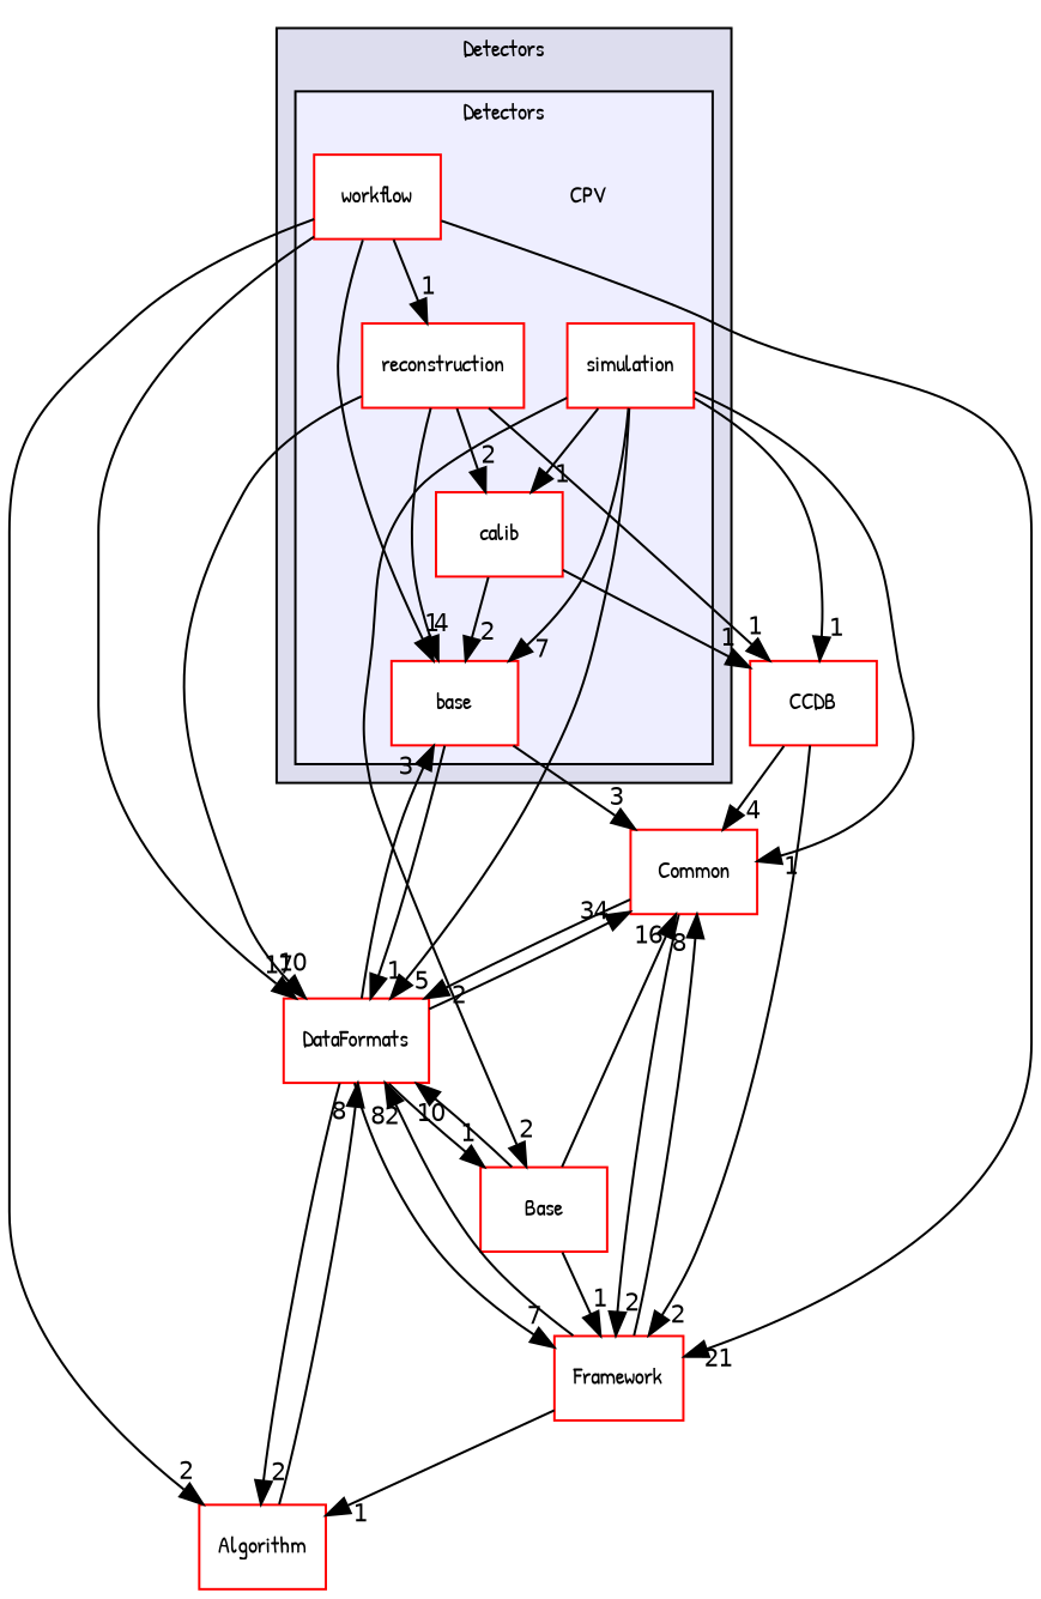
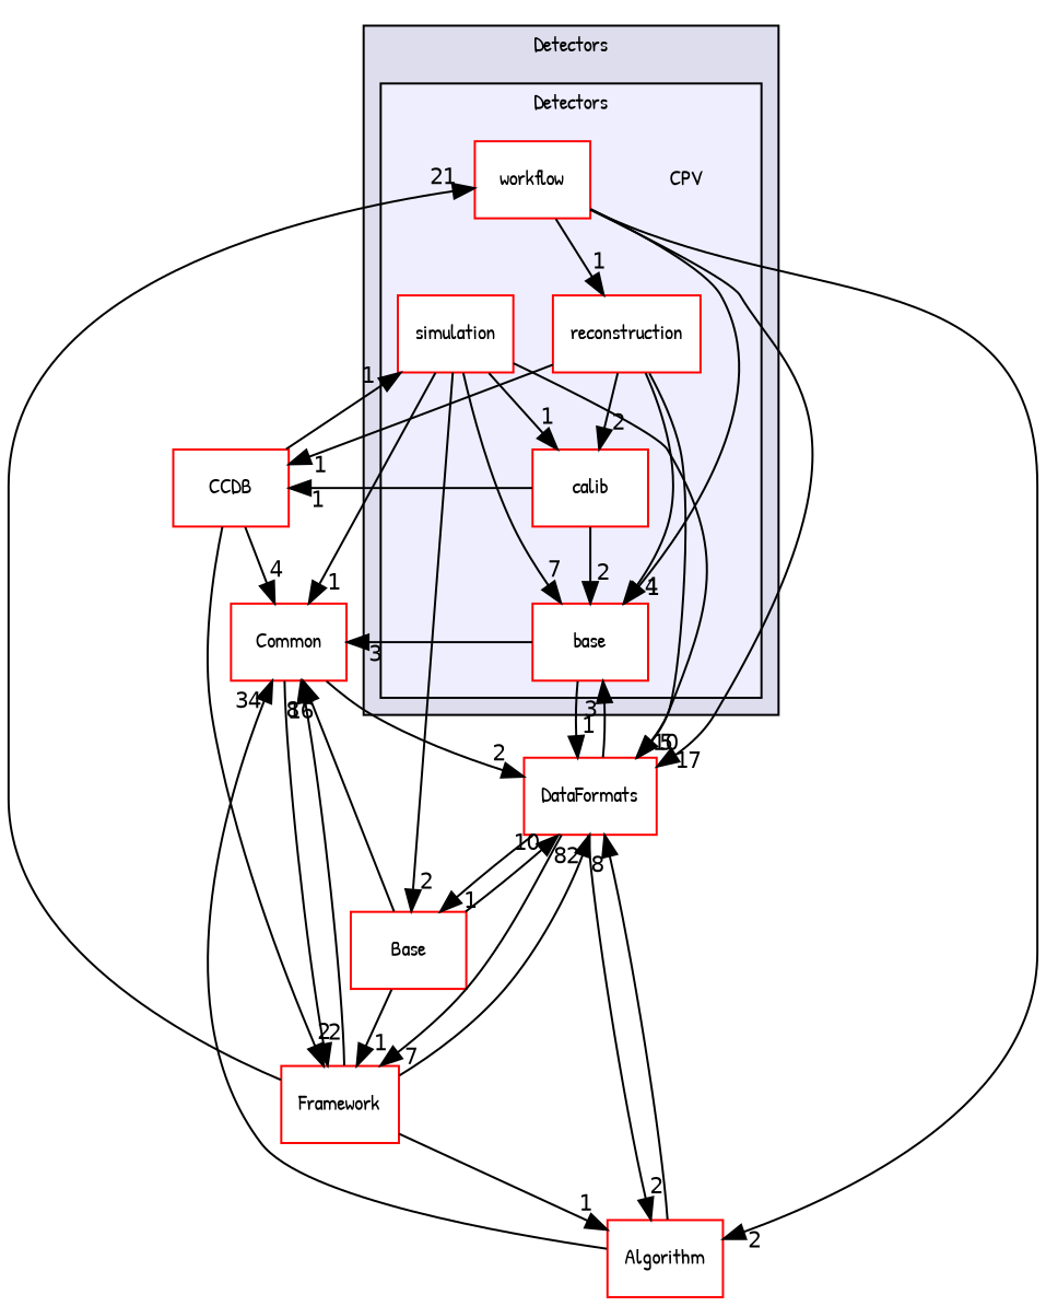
  digraph {
    compound=true
    fontname="Patrick Hand"
    node [fontname="Patrick Hand" fontsize=10 shape=box color=red]
    edge [headlabel=1 labeldistance=1.5 labelfontname=Helvetica labelfontsize=10 fontname="Patrick Hand"]
    n1 [label=CPV shape=plaintext color=""]
    n2 [fillcolor=white label=base style=filled]
    n3 [fillcolor=white label=calib style=filled]
    n4 [fillcolor=white label=reconstruction style=filled]
    n5 [fillcolor=white label=simulation style=filled]
    n6 [fillcolor=white label=workflow style=filled]
    n7 [label=Common]
    n8 [label=DataFormats]
    n9 [label=CCDB]
    n10 [label=Base]
    n11 [label=Algorithm]
    n12 [label=Framework]
    subgraph cluster_1 {
      bgcolor="#ddddee"
      fontsize=10
      label=Detectors
      pencolor=black
      subgraph cluster_2 {
        bgcolor="#eeeeff"
        fontsize=10
        pencolor=black
        n1
        n2
        n3
        n4
        n5
        n6
      }
    }
    n2 -> n7 [headlabel=3]
    n2 -> n8
    n3 -> n2 [headlabel=2]
    n3 -> n9
    n4 -> n2 [headlabel=4]
    n4 -> n3 [headlabel=2]
    n4 -> n8 [headlabel=10]
    n4 -> n9
    n5 -> n2 [headlabel=7]
    n5 -> n3
    n5 -> n7
    n5 -> n8 [headlabel=5]
-   n5 -> n9
+   n9 -> n5
    n5 -> n10 [headlabel=2]
    n6 -> n2
    n6 -> n4
    n6 -> n8 [headlabel=17]
    n6 -> n11 [headlabel=2]
-   n6 -> n12 [headlabel=21]
+   n12 -> n6 [headlabel=21]
    n7 -> n8 [headlabel=2]
    n7 -> n12 [headlabel=2]
    n8 -> n2 [headlabel=3]
-   n8 -> n7 [headlabel=34]
+   n11 -> n7 [headlabel=34]
    n8 -> n10
    n8 -> n11 [headlabel=2]
    n8 -> n12 [headlabel=7]
    n9 -> n7 [headlabel=4]
    n9 -> n12 [headlabel=2]
    n10 -> n7 [headlabel=16]
    n10 -> n8 [headlabel=10]
    n10 -> n12
    n11 -> n8 [headlabel=8]
    n12 -> n7 [headlabel=8]
    n12 -> n8 [headlabel=82]
    n12 -> n11
  }
